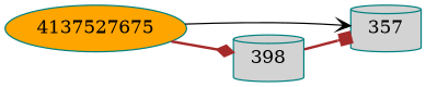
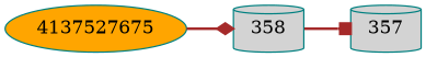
  strict digraph {
    rankdir=LR
    node [color=teal fillcolor=lightgrey shape=cylinder style=filled]
    edge [color=brown style=bold]
    4137527675 [fillcolor=orange shape=ellipse]
    357
-   358 [label=398]
-   4137527675 -> 357 [arrowhead=vee color=black style=solid]
+   358
    4137527675 -> 358 [arrowhead=diamond]
    358 -> 357 [arrowhead=box]
  }
